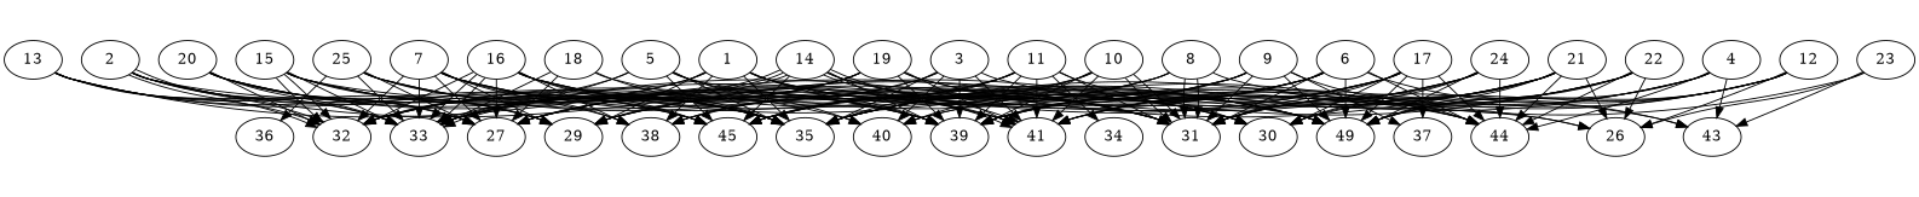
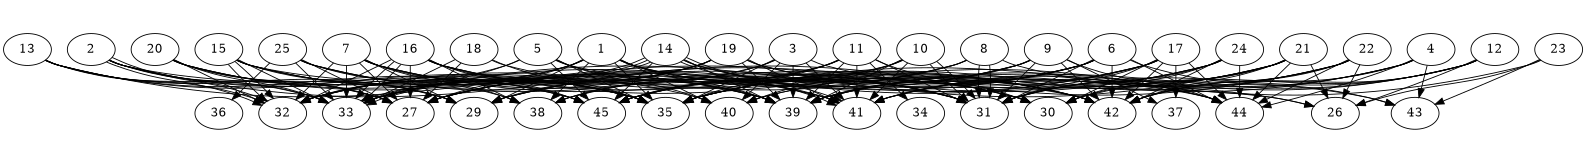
  digraph {
    node [alpha=0.04]
    1 [alpha=0.16 expect_size=43517952]
    27 [alpha=0.01 expect_size=31662080]
    29 [alpha=0.07 expect_size=10857472]
    31 [alpha=0.12 expect_size=11516928]
    32 [alpha=0.19 expect_size=17771520]
    33 [alpha=0.02 expect_size=17850368]
    35 [alpha=0.03 expect_size=18635776]
    38 [alpha=0.02 expect_size=33859584]
    39 [expect_size=27336704]
    40 [alpha=0.13 expect_size=43694080]
    41 [alpha=0.06 expect_size=13479936]
-   42 [alpha=0.03 expect_size=42532864 label=49]
+   42 [alpha=0.03 expect_size=42532864]
    2 [alpha=0.16 expect_size=29543424]
    30 [alpha=0.07 expect_size=21969920]
    45 [alpha=0.05 expect_size=44243968]
    3 [alpha=0.19 expect_size=50408448]
    44 [alpha=0.18 expect_size=43010048]
    4 [alpha=0.08 expect_size=30458880]
    43 [alpha=0.17 expect_size=39205888]
    5 [alpha=0.15 expect_size=29825024]
    26 [expect_size=34938880]
    6 [alpha=0.10 expect_size=16745472]
    7 [alpha=0.12 expect_size=39930880]
    8 [alpha=0.13 expect_size=49819648]
    9 [alpha=0.13 expect_size=37308416]
    37 [alpha=0.13 expect_size=31196160]
    10 [alpha=0.18 expect_size=30162944]
    11 [alpha=0.00 expect_size=16708608]
    34 [alpha=0.01 expect_size=9733120]
    12 [alpha=0.11 expect_size=7967744]
    13 [alpha=0.11 expect_size=44752896]
    14 [alpha=0.20 expect_size=42726400]
    15 [alpha=0.05 expect_size=13799424]
    16 [alpha=0.19 expect_size=48455680]
    17 [alpha=0.06 expect_size=24114176]
    18 [alpha=0.05 expect_size=5819392]
    19 [alpha=0.05 expect_size=37020672]
    20 [alpha=0.16 expect_size=19639296]
    21 [alpha=0.03 expect_size=15145984]
    22 [alpha=0.00 expect_size=16172032]
    23 [alpha=0.17 expect_size=42893312]
    24 [expect_size=22104064]
    25 [alpha=0.01 expect_size=21970944]
    36 [expect_size=21956608]
+   1 -> 27
    1 -> 29
    1 -> 31
    1 -> 32
    1 -> 33
    1 -> 35
    1 -> 38
    1 -> 39
+   1 -> 40
    1 -> 41
    1 -> 42
    2 -> 27
    2 -> 32
    2 -> 32
    2 -> 33
    2 -> 35
    2 -> 42
    2 -> 30
    2 -> 45
    3 -> 27
    3 -> 35
    3 -> 38
    3 -> 39
    3 -> 40
    3 -> 41
    3 -> 44
    4 -> 35
    4 -> 39
    4 -> 41
    4 -> 42
    4 -> 44
    4 -> 43
    5 -> 32
    5 -> 33
    5 -> 35
    5 -> 39
    5 -> 40
    5 -> 45
    5 -> 26
    6 -> 27
    6 -> 31
    6 -> 35
    6 -> 38
    6 -> 39
    6 -> 42
    6 -> 45
    6 -> 44
    6 -> 43
    7 -> 27
    7 -> 29
    7 -> 31
    7 -> 32
    7 -> 33
    7 -> 38
    7 -> 39
    7 -> 42
    7 -> 45
    8 -> 27
    8 -> 31
    8 -> 31
    8 -> 32
    8 -> 45
    8 -> 43
    9 -> 27
    9 -> 29
    9 -> 31
    9 -> 39
    9 -> 42
    9 -> 45
    9 -> 44
    9 -> 37
    10 -> 31
    10 -> 31
    10 -> 32
    10 -> 39
    10 -> 40
    10 -> 41
    10 -> 45
    11 -> 31
    11 -> 33
    11 -> 35
    11 -> 38
    11 -> 39
    11 -> 41
    11 -> 30
    11 -> 45
    11 -> 34
    12 -> 31
    12 -> 39
    12 -> 41
    12 -> 42
    12 -> 30
    12 -> 26
    13 -> 27
    13 -> 29
    13 -> 31
    13 -> 32
    13 -> 33
    13 -> 35
    13 -> 45
    14 -> 31
    14 -> 32
    14 -> 33
    14 -> 33
    14 -> 39
    14 -> 41
    14 -> 41
    14 -> 30
    14 -> 45
    15 -> 29
    15 -> 32
    15 -> 32
    15 -> 33
    15 -> 35
    15 -> 39
    15 -> 40
    15 -> 44
    16 -> 27
    16 -> 32
    16 -> 33
    16 -> 33
    16 -> 35
    16 -> 38
    16 -> 41
    16 -> 42
    16 -> 45
    16 -> 44
    17 -> 27
    17 -> 31
    17 -> 33
    17 -> 35
    17 -> 41
    17 -> 42
    17 -> 30
    17 -> 44
    17 -> 37
    18 -> 27
    18 -> 33
    18 -> 35
    18 -> 42
    19 -> 27
    19 -> 29
    19 -> 32
    19 -> 33
    19 -> 39
    19 -> 41
    19 -> 42
    19 -> 26
    20 -> 27
    20 -> 29
    20 -> 32
    20 -> 33
    20 -> 35
    20 -> 39
    20 -> 41
    21 -> 31
    21 -> 33
    21 -> 35
    21 -> 40
    21 -> 41
    21 -> 42
    21 -> 30
    21 -> 44
    21 -> 26
    22 -> 29
    22 -> 31
    22 -> 35
    22 -> 39
    22 -> 42
    22 -> 44
    22 -> 26
    23 -> 35
    23 -> 43
    23 -> 26
    24 -> 29
    24 -> 31
    24 -> 40
    24 -> 42
    24 -> 30
    24 -> 45
    24 -> 44
    25 -> 27
    25 -> 31
    25 -> 33
    25 -> 35
    25 -> 38
    25 -> 30
    25 -> 36
  }
